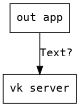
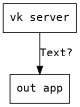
  digraph {
    fontname="DejaVu Sans Mono"
    node [shape=record fontname="DejaVu Sans Mono"]
    "vk server"
    "out app"
-   "out app" -> "vk server" [label="Text?" fontname="DejaVu Sans Mono"]
+   "vk server" -> "out app" [label="Text?" fontname="DejaVu Sans Mono"]
  }
